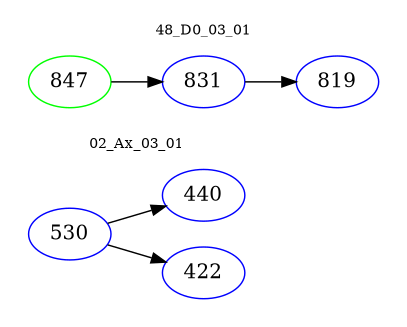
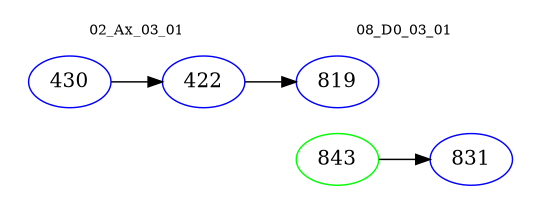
  digraph {
    rankdir=LR
    node [color=blue]
    edge [color=black]
-   n1 [label=530]
+   n1 [label=430]
    n2 [label=422]
-   n3 [label=440]
    n4 [label=831]
    n5 [label=819]
-   n6 [color=green label=847]
+   n6 [color=green label=843]
    subgraph cluster_1 {
      color=white
      fontsize=10
      label="02_Ax_03_01"
      n1
      n2
-     n3
    }
    subgraph cluster_2 {
      color=white
      fontsize=10
-     label="48_D0_03_01"
+     label="08_D0_03_01"
      n4
      n5
      n6
    }
    n1 -> n2
-   n1 -> n3
-   n4 -> n5
+   n2 -> n5
    n6 -> n4
  }
